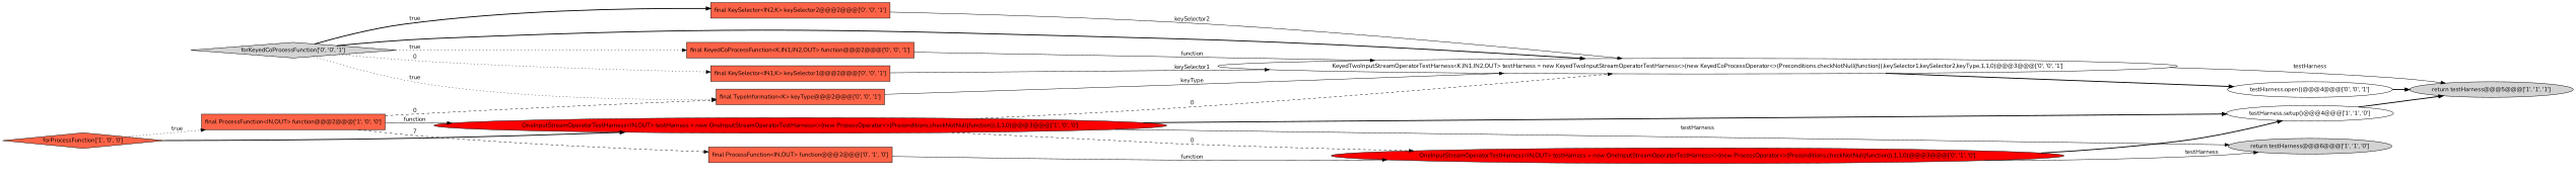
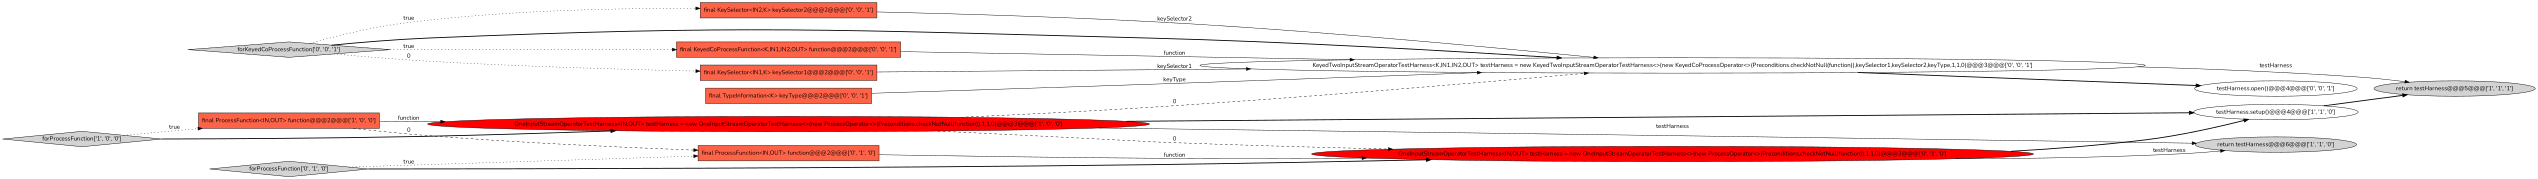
  digraph {
    fontname=Nunito
    rankdir=LR
    node [fillcolor=tomato fontname=Nunito shape=ellipse style=filled]
    edge [fontname=Nunito style=solid]
    n1 [fillcolor=lightgray label="forKeyedCoProcessFunction['0', '0', '1']" shape=diamond]
    n2 [label="final KeyedCoProcessFunction<K,IN1,IN2,OUT> function@@@2@@@['0', '0', '1']" shape=box]
    n3 [label="final KeySelector<IN1,K> keySelector1@@@2@@@['0', '0', '1']" shape=box]
    n4 [label="final TypeInformation<K> keyType@@@2@@@['0', '0', '1']" shape=box]
    n5 [label="final KeySelector<IN2,K> keySelector2@@@2@@@['0', '0', '1']" shape=box]
    n6 [fillcolor=white label="KeyedTwoInputStreamOperatorTestHarness<K,IN1,IN2,OUT> testHarness = new KeyedTwoInputStreamOperatorTestHarness<>(new KeyedCoProcessOperator<>(Preconditions.checkNotNull(function)),keySelector1,keySelector2,keyType,1,1,0)@@@3@@@['0', '0', '1']"]
    n7 [fillcolor=white label="testHarness.open()@@@4@@@['0', '0', '1']"]
    n8 [fillcolor=lightgray label="return testHarness@@@5@@@['1', '1', '1']"]
    n9 [fillcolor=red label="OneInputStreamOperatorTestHarness<IN,OUT> testHarness = new OneInputStreamOperatorTestHarness<>(new ProcessOperator<>(Preconditions.checkNotNull(function)),1,1,0)@@@3@@@['1', '0', '0']"]
    n10 [fillcolor=white label="testHarness.setup()@@@4@@@['1', '1', '0']"]
    n11 [fillcolor=lightgray label="return testHarness@@@6@@@['1', '1', '0']"]
    n12 [fillcolor=red label="OneInputStreamOperatorTestHarness<IN,OUT> testHarness = new OneInputStreamOperatorTestHarness<>(new ProcessOperator<>(Preconditions.checkNotNull(function)),1,1,0)@@@3@@@['0', '1', '0']"]
+   n13 [fillcolor=lightgray label="forProcessFunction['0', '1', '0']" shape=diamond]
    n14 [label="final ProcessFunction<IN,OUT> function@@@2@@@['0', '1', '0']" shape=box]
    n15 [label="final ProcessFunction<IN,OUT> function@@@2@@@['1', '0', '0']" shape=box]
-   n16 [label="forProcessFunction['1', '0', '0']" shape=diamond]
+   n16 [fillcolor=lightgray label="forProcessFunction['1', '0', '0']" shape=diamond]
    n1 -> n2 [label=true style=dotted]
    n1 -> n3 [label=0 style=dotted]
-   n1 -> n4 [label=true style=dotted]
-   n1 -> n5 [label=true style=bold]
+   n1 -> n5 [label=true style=dotted]
    n1 -> n6 [style=bold]
    n2 -> n6 [label=function]
    n3 -> n6 [label=keySelector1]
    n4 -> n6 [label=keyType]
    n5 -> n6 [label=keySelector2]
    n6 -> n7 [style=bold]
    n6 -> n8 [label=testHarness]
-   n7 -> n8 [style=bold]
    n9 -> n6 [label=0 style=dashed]
    n9 -> n10 [style=bold]
    n9 -> n11 [label=testHarness]
    n9 -> n12 [label=0 style=dashed]
    n10 -> n8 [style=bold]
    n12 -> n10 [style=bold]
    n12 -> n11 [label=testHarness]
+   n13 -> n12 [style=bold]
+   n13 -> n14 [label=true style=dotted]
    n14 -> n12 [label=function]
-   n15 -> n4 [label=0 style=dashed]
    n15 -> n9 [label=function]
-   n15 -> n14 [label=7 style=dashed]
+   n15 -> n14 [label=0 style=dashed]
    n16 -> n9 [style=bold]
    n16 -> n15 [label=true style=dotted]
  }
